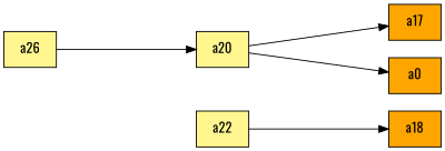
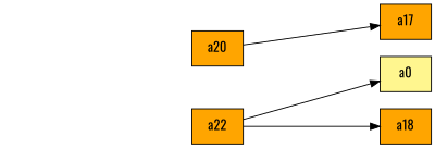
  digraph {
    fontname=Oswald
    rankdir=LR
    ranksep=2.0
    node [fillcolor=orange fontname=Oswald shape=record style=filled]
    edge [fontname=Oswald]
-   n1 [fillcolor=khaki1 label="{a26}"]
-   n2 [fillcolor=khaki1 label="{a20}"]
+   n2 [label="{a20}"]
    n3 [label="{a17}"]
-   n4 [fillcolor=khaki1 label="{a22}"]
+   n4 [label="{a22}"]
    n5 [label="{a18}"]
-   n6 [label="{a0}"]
-   n1 -> n2
+   n6 [fillcolor=khaki1 label="{a0}"]
    n2 -> n3
    n4 -> n5
-   n2 -> n6
+   n4 -> n6
  }
